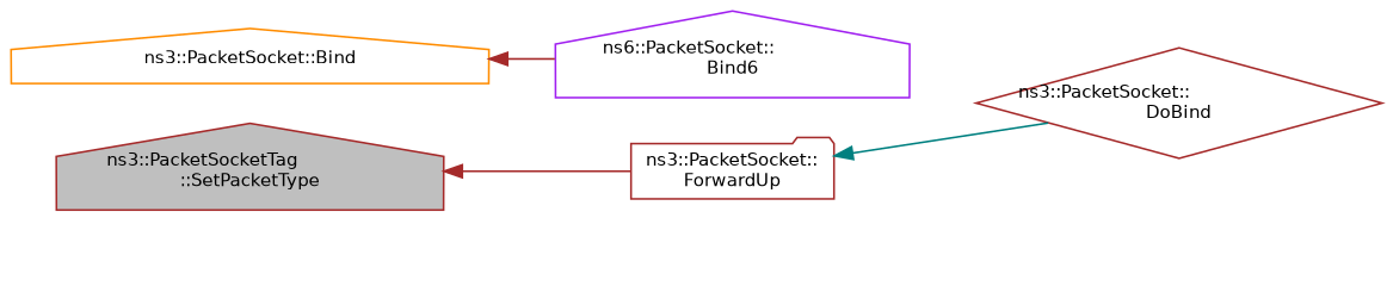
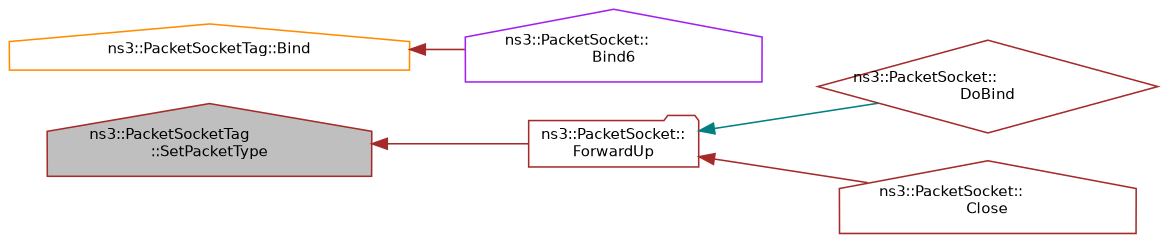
  digraph {
    rankdir=LR
    node [color=brown fillcolor=white fontname=Helvetica fontsize=10 shape=house style=filled]
    edge [color=brown dir=back fontname=Helvetica fontsize=10 labelfontname=Helvetica labelfontsize=10 style=solid]
    n1 [fillcolor=grey75 fontcolor=black height=0.2 label="ns3::PacketSocketTag\l::SetPacketType" width=0.4]
    n2 [height=0.2 label="ns3::PacketSocket::\lForwardUp" shape=folder width=0.4]
    n3 [height=0.2 label="ns3::PacketSocket::\lDoBind" shape=diamond width=0.4]
-   n5 [color=darkorange height=0.2 label="ns3::PacketSocket::Bind" width=0.4]
-   n6 [color=purple height=0.2 label="ns6::PacketSocket::\lBind6" width=0.4]
+   n4 [height=0.2 label="ns3::PacketSocket::\lClose" width=0.4]
+   n5 [color=darkorange height=0.2 label="ns3::PacketSocketTag::Bind" width=0.4]
+   n6 [color=purple height=0.2 label="ns3::PacketSocket::\lBind6" width=0.4]
    n1 -> n2
    n2 -> n3 [color=teal]
+   n2 -> n4
    n5 -> n6
  }
